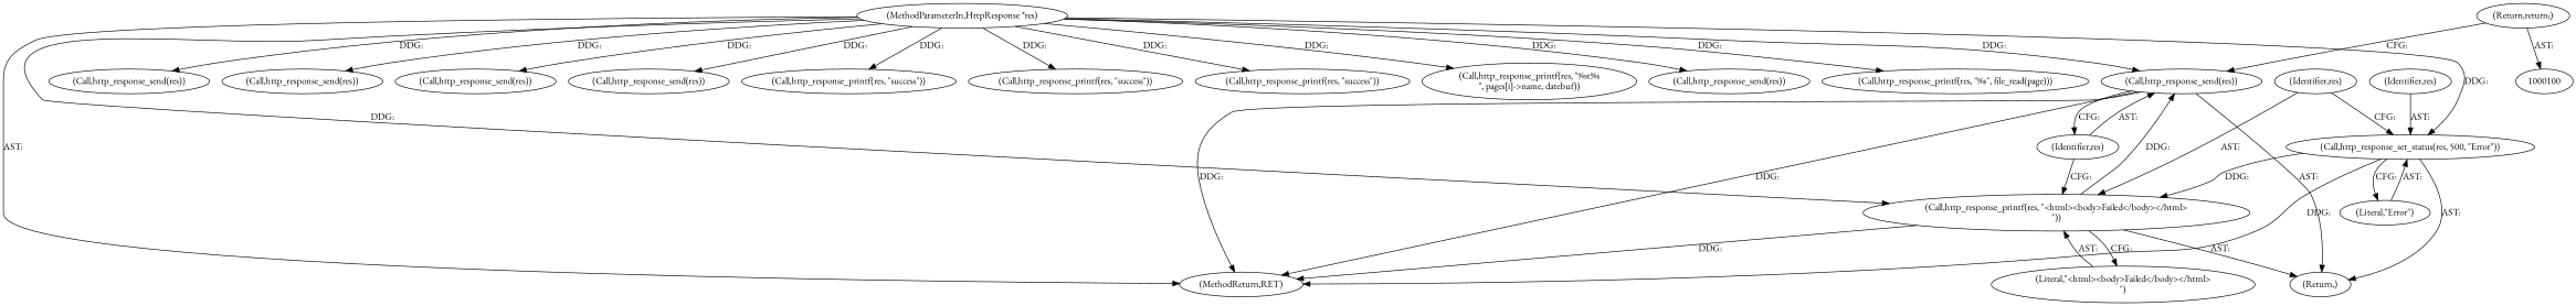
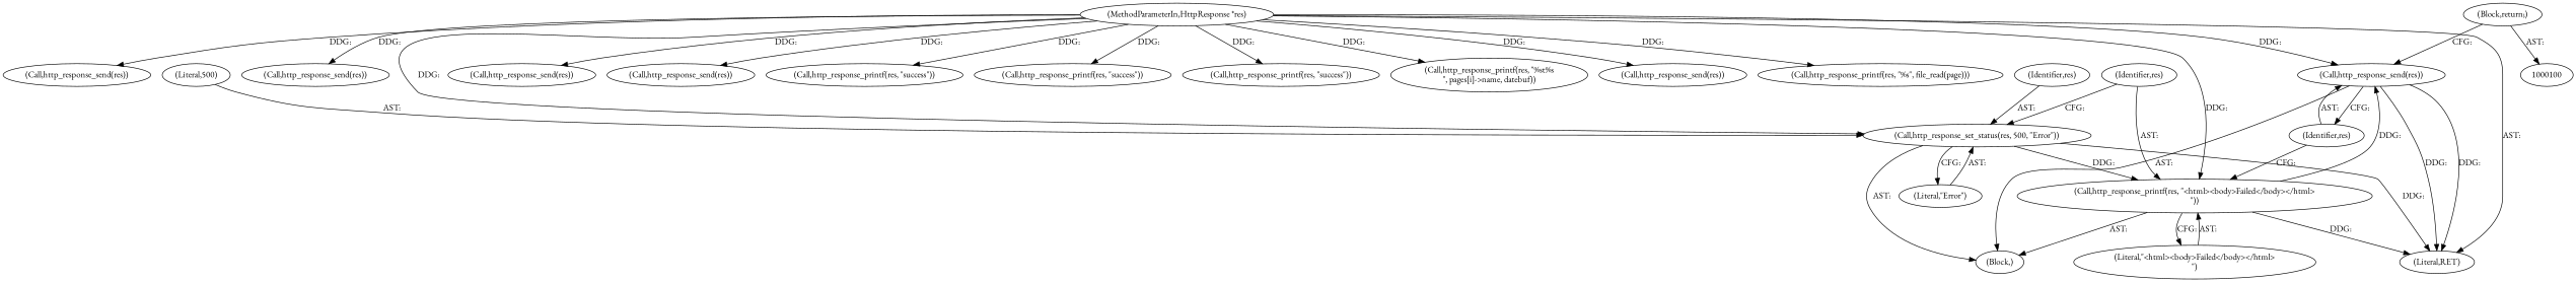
  digraph {
    fontname="EB Garamond"
    node [fontname="EB Garamond"]
    edge [fontname="EB Garamond"]
    n1 [label="(Call,http_response_send(res))"]
-   n2 [label="(MethodReturn,RET)"]
-   n3 [label="(Return,)"]
+   n2 [label="(Literal,RET)"]
+   n3 [label="(Block,)"]
    n4 [label="(Identifier,res)"]
    n5 [label="(Call,http_response_printf(res, \"<html><body>Failed</body></html>\n\"))"]
    n6 [label="(Literal,\"<html><body>Failed</body></html>\n\")"]
    n7 [label="(Call,http_response_set_status(res, 500, \"Error\"))"]
    n8 [label="(Literal,\"Error\")"]
    n9 [label="(MethodParameterIn,HttpResponse *res)"]
    n10 [label="(Call,http_response_send(res))"]
    n11 [label="(Call,http_response_send(res))"]
    n12 [label="(Call,http_response_send(res))"]
    n13 [label="(Call,http_response_send(res))"]
    n14 [label="(Call,http_response_printf(res, \"success\"))"]
    n15 [label="(Call,http_response_printf(res, \"success\"))"]
    n16 [label="(Call,http_response_printf(res, \"success\"))"]
    n17 [label="(Call,http_response_printf(res, \"%s\t%s\n\", pages[i]->name, datebuf))"]
    n18 [label="(Call,http_response_send(res))"]
    n19 [label="(Call,http_response_printf(res, \"%s\", file_read(page)))"]
-   n20 [label="(Return,return;)"]
+   n20 [label="(Block,return;)"]
    1000100
+   n22 [label="(Literal,500)"]
    n23 [label="(Identifier,res)"]
    n24 [label="(Identifier,res)"]
    n1 -> n2 [label="DDG: "]
    n1 -> n2 [label="DDG: "]
    n1 -> n3 [label="AST: "]
    n1 -> n4 [label="CFG: "]
    n4 -> n1 [label="AST: "]
    n4 -> n5 [label="CFG: "]
    n5 -> n1 [label="DDG: "]
    n5 -> n2 [label="DDG: "]
    n5 -> n3 [label="AST: "]
    n5 -> n6 [label="CFG: "]
    n6 -> n5 [label="AST: "]
    n7 -> n2 [label="DDG: "]
    n7 -> n3 [label="AST: "]
    n7 -> n5 [label="DDG: "]
    n7 -> n8 [label="CFG: "]
    n8 -> n7 [label="AST: "]
    n9 -> n1 [label="DDG: "]
    n9 -> n2 [label="AST: "]
    n9 -> n5 [label="DDG: "]
    n9 -> n7 [label="DDG: "]
    n9 -> n10 [label="DDG: "]
    n9 -> n11 [label="DDG: "]
    n9 -> n12 [label="DDG: "]
    n9 -> n13 [label="DDG: "]
    n9 -> n14 [label="DDG: "]
    n9 -> n15 [label="DDG: "]
    n9 -> n16 [label="DDG: "]
    n9 -> n17 [label="DDG: "]
    n9 -> n18 [label="DDG: "]
    n9 -> n19 [label="DDG: "]
    n20 -> n1 [label="CFG: "]
    n20 -> 1000100 [label="AST: "]
+   n22 -> n7 [label="AST: "]
    n23 -> n5 [label="AST: "]
    n23 -> n7 [label="CFG: "]
    n24 -> n7 [label="AST: "]
  }
